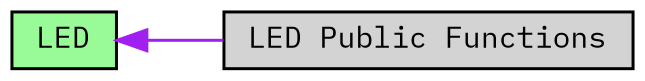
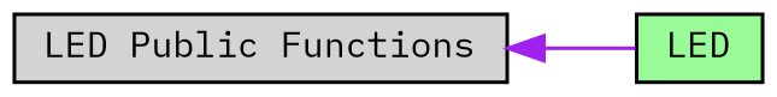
  digraph {
    rankdir=LR
    fontname="IBM Plex Mono"
    node [color=black fontname="IBM Plex Mono" fontsize=10 shape=box style=filled]
    n1 [fillcolor=lightgrey height=0.2 label="LED Public Functions" width=0.4]
    n2 [fillcolor=palegreen fontcolor=black height=0.2 label=LED width=0.4]
-   n2 -> n1 [dir=back fontname="IBM Plex Mono" fontsize=10 labelfontname=Helvetica labelfontsize=10 shape=plaintext style=solid color=purple]
+   n1 -> n2 [dir=back fontname="IBM Plex Mono" fontsize=10 labelfontname=Helvetica labelfontsize=10 shape=plaintext style=solid color=purple]
  }
